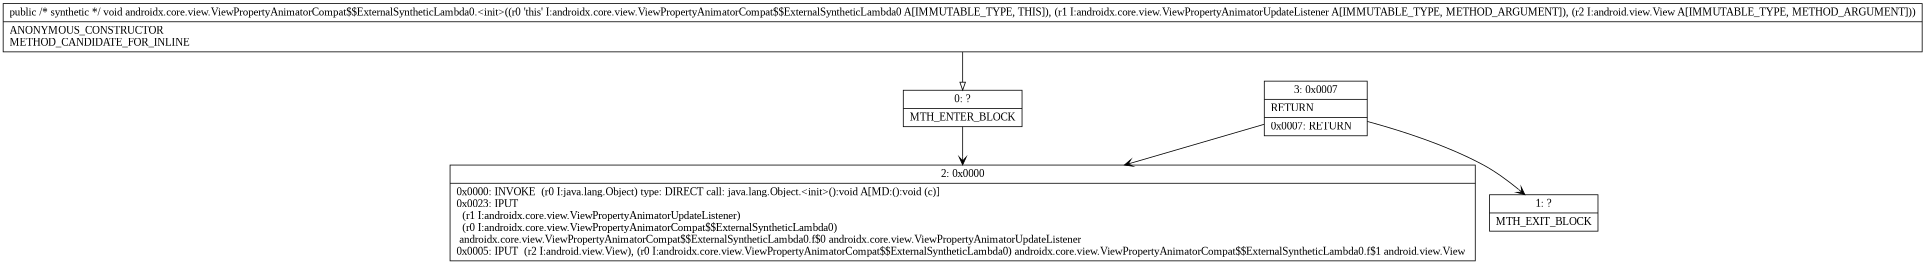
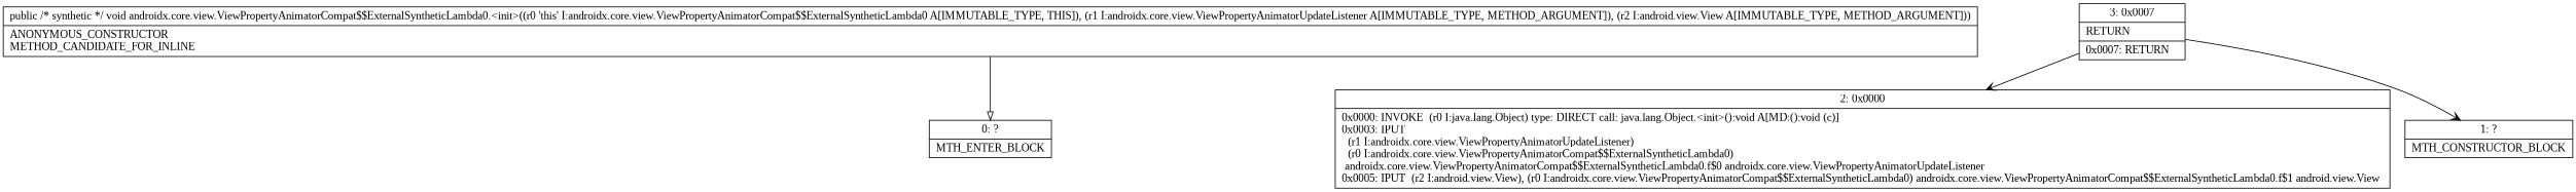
  digraph {
    fontname="Liberation Serif"
    node [fontname="Liberation Serif" shape=record]
    edge [arrowhead=vee fontname="Liberation Serif"]
    n1 [label="{0\:\ ?|MTH_ENTER_BLOCK\l}"]
-   n2 [label="{2\:\ 0x0000|0x0000: INVOKE  (r0 I:java.lang.Object) type: DIRECT call: java.lang.Object.\<init\>():void A[MD:():void (c)]\l0x0023: IPUT  \l  (r1 I:androidx.core.view.ViewPropertyAnimatorUpdateListener)\l  (r0 I:androidx.core.view.ViewPropertyAnimatorCompat$$ExternalSyntheticLambda0)\l androidx.core.view.ViewPropertyAnimatorCompat$$ExternalSyntheticLambda0.f$0 androidx.core.view.ViewPropertyAnimatorUpdateListener \l0x0005: IPUT  (r2 I:android.view.View), (r0 I:androidx.core.view.ViewPropertyAnimatorCompat$$ExternalSyntheticLambda0) androidx.core.view.ViewPropertyAnimatorCompat$$ExternalSyntheticLambda0.f$1 android.view.View \l}"]
+   n2 [label="{2\:\ 0x0000|0x0000: INVOKE  (r0 I:java.lang.Object) type: DIRECT call: java.lang.Object.\<init\>():void A[MD:():void (c)]\l0x0003: IPUT  \l  (r1 I:androidx.core.view.ViewPropertyAnimatorUpdateListener)\l  (r0 I:androidx.core.view.ViewPropertyAnimatorCompat$$ExternalSyntheticLambda0)\l androidx.core.view.ViewPropertyAnimatorCompat$$ExternalSyntheticLambda0.f$0 androidx.core.view.ViewPropertyAnimatorUpdateListener \l0x0005: IPUT  (r2 I:android.view.View), (r0 I:androidx.core.view.ViewPropertyAnimatorCompat$$ExternalSyntheticLambda0) androidx.core.view.ViewPropertyAnimatorCompat$$ExternalSyntheticLambda0.f$1 android.view.View \l}"]
    n3 [label="{3\:\ 0x0007|RETURN\l|0x0007: RETURN   \l}"]
-   n4 [label="{1\:\ ?|MTH_EXIT_BLOCK\l}"]
+   n4 [label="{1\:\ ?|MTH_CONSTRUCTOR_BLOCK\l}"]
    n5 [label="{public \/* synthetic *\/ void androidx.core.view.ViewPropertyAnimatorCompat$$ExternalSyntheticLambda0.\<init\>((r0 'this' I:androidx.core.view.ViewPropertyAnimatorCompat$$ExternalSyntheticLambda0 A[IMMUTABLE_TYPE, THIS]), (r1 I:androidx.core.view.ViewPropertyAnimatorUpdateListener A[IMMUTABLE_TYPE, METHOD_ARGUMENT]), (r2 I:android.view.View A[IMMUTABLE_TYPE, METHOD_ARGUMENT]))  | ANONYMOUS_CONSTRUCTOR\lMETHOD_CANDIDATE_FOR_INLINE\l}"]
-   n1 -> n2
    n3 -> n2
    n3 -> n4
    n5 -> n1 [arrowhead=onormal]
  }
